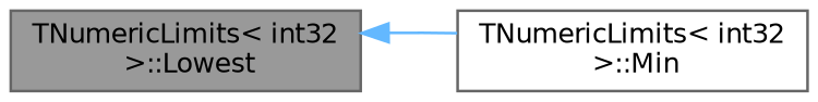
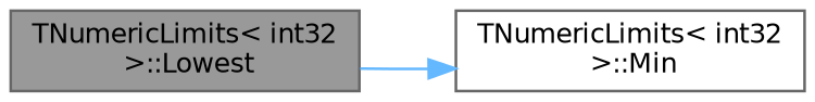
  digraph {
    rankdir=LR
    node [fontname=Helvetica fontsize=10 shape=box style=filled]
    n1 [color=gray40 fillcolor=grey60 fontcolor=black height=0.2 label="TNumericLimits\< int32\l \>::Lowest" width=0.4]
    n2 [color=grey40 fillcolor=white height=0.2 label="TNumericLimits\< int32\l \>::Min" width=0.4]
-   n2 -> n1 [color=steelblue1 fontname=Helvetica fontsize=10 labelfontname=Helvetica labelfontsize=10 style=solid]
+   n1 -> n2 [color=steelblue1 fontname=Helvetica fontsize=10 labelfontname=Helvetica labelfontsize=10 style=solid]
  }
